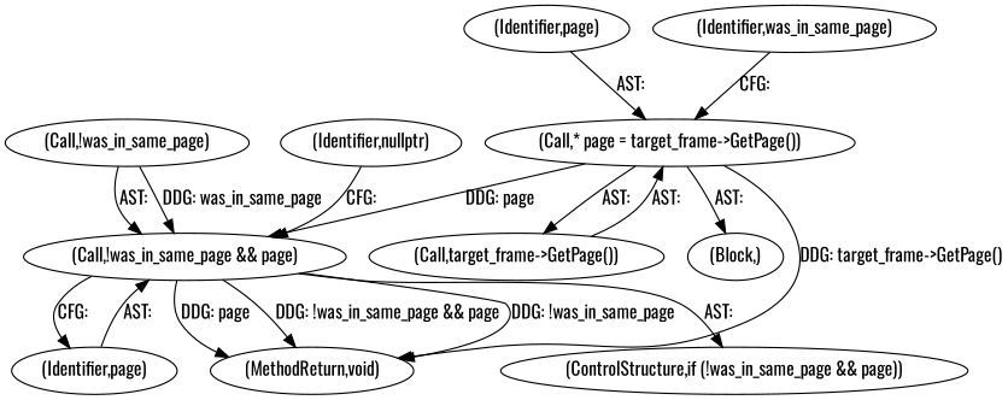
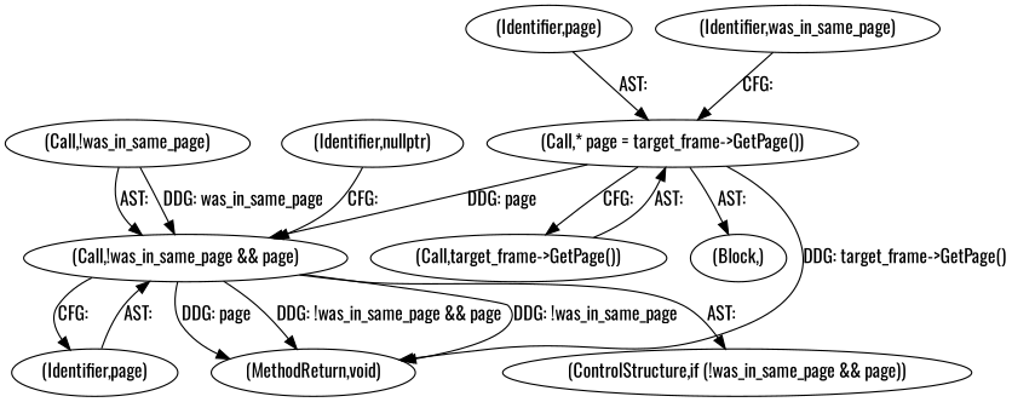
  digraph {
    fontname=Oswald
    node [fontname=Oswald]
    edge [fontname=Oswald]
    n1 [label="(Call,* page = target_frame->GetPage())"]
    n2 [label="(Call,!was_in_same_page && page)"]
    n3 [label="(Block,)"]
    n4 [label="(MethodReturn,void)"]
    n5 [label="(Call,target_frame->GetPage())"]
    n6 [label="(Identifier,page)"]
    n7 [label="(ControlStructure,if (!was_in_same_page && page))"]
    n8 [label="(Call,!was_in_same_page)"]
    n9 [label="(Identifier,nullptr)"]
    n10 [label="(Identifier,page)"]
    n11 [label="(Identifier,was_in_same_page)"]
    n1 -> n2 [label="DDG: page"]
    n1 -> n3 [label="AST: "]
    n1 -> n4 [label="DDG: target_frame->GetPage()"]
-   n1 -> n5 [label="AST: "]
+   n1 -> n5 [label="CFG: "]
    n2 -> n4 [label="DDG: !was_in_same_page && page"]
    n2 -> n4 [label="DDG: !was_in_same_page"]
    n2 -> n4 [label="DDG: page"]
    n2 -> n6 [label="CFG: "]
    n2 -> n7 [label="AST: "]
    n5 -> n1 [label="AST: "]
    n6 -> n2 [label="AST: "]
    n8 -> n2 [label="AST: "]
    n8 -> n2 [label="DDG: was_in_same_page"]
    n9 -> n2 [label="CFG: "]
    n10 -> n1 [label="AST: "]
    n11 -> n1 [label="CFG: "]
  }
